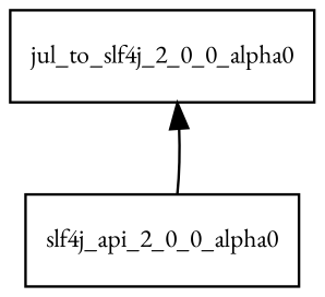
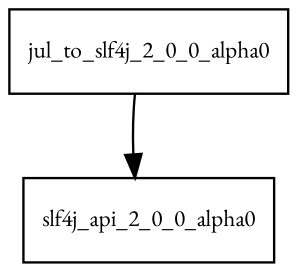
  digraph {
    fontname="EB Garamond"
    node [fontsize=10.0 shape=box fontname="EB Garamond"]
    jul_to_slf4j_2_0_0_alpha0
    slf4j_api_2_0_0_alpha0
-   slf4j_api_2_0_0_alpha0 -> jul_to_slf4j_2_0_0_alpha0 [fontname="EB Garamond"]
+   jul_to_slf4j_2_0_0_alpha0 -> slf4j_api_2_0_0_alpha0 [fontname="EB Garamond"]
  }
